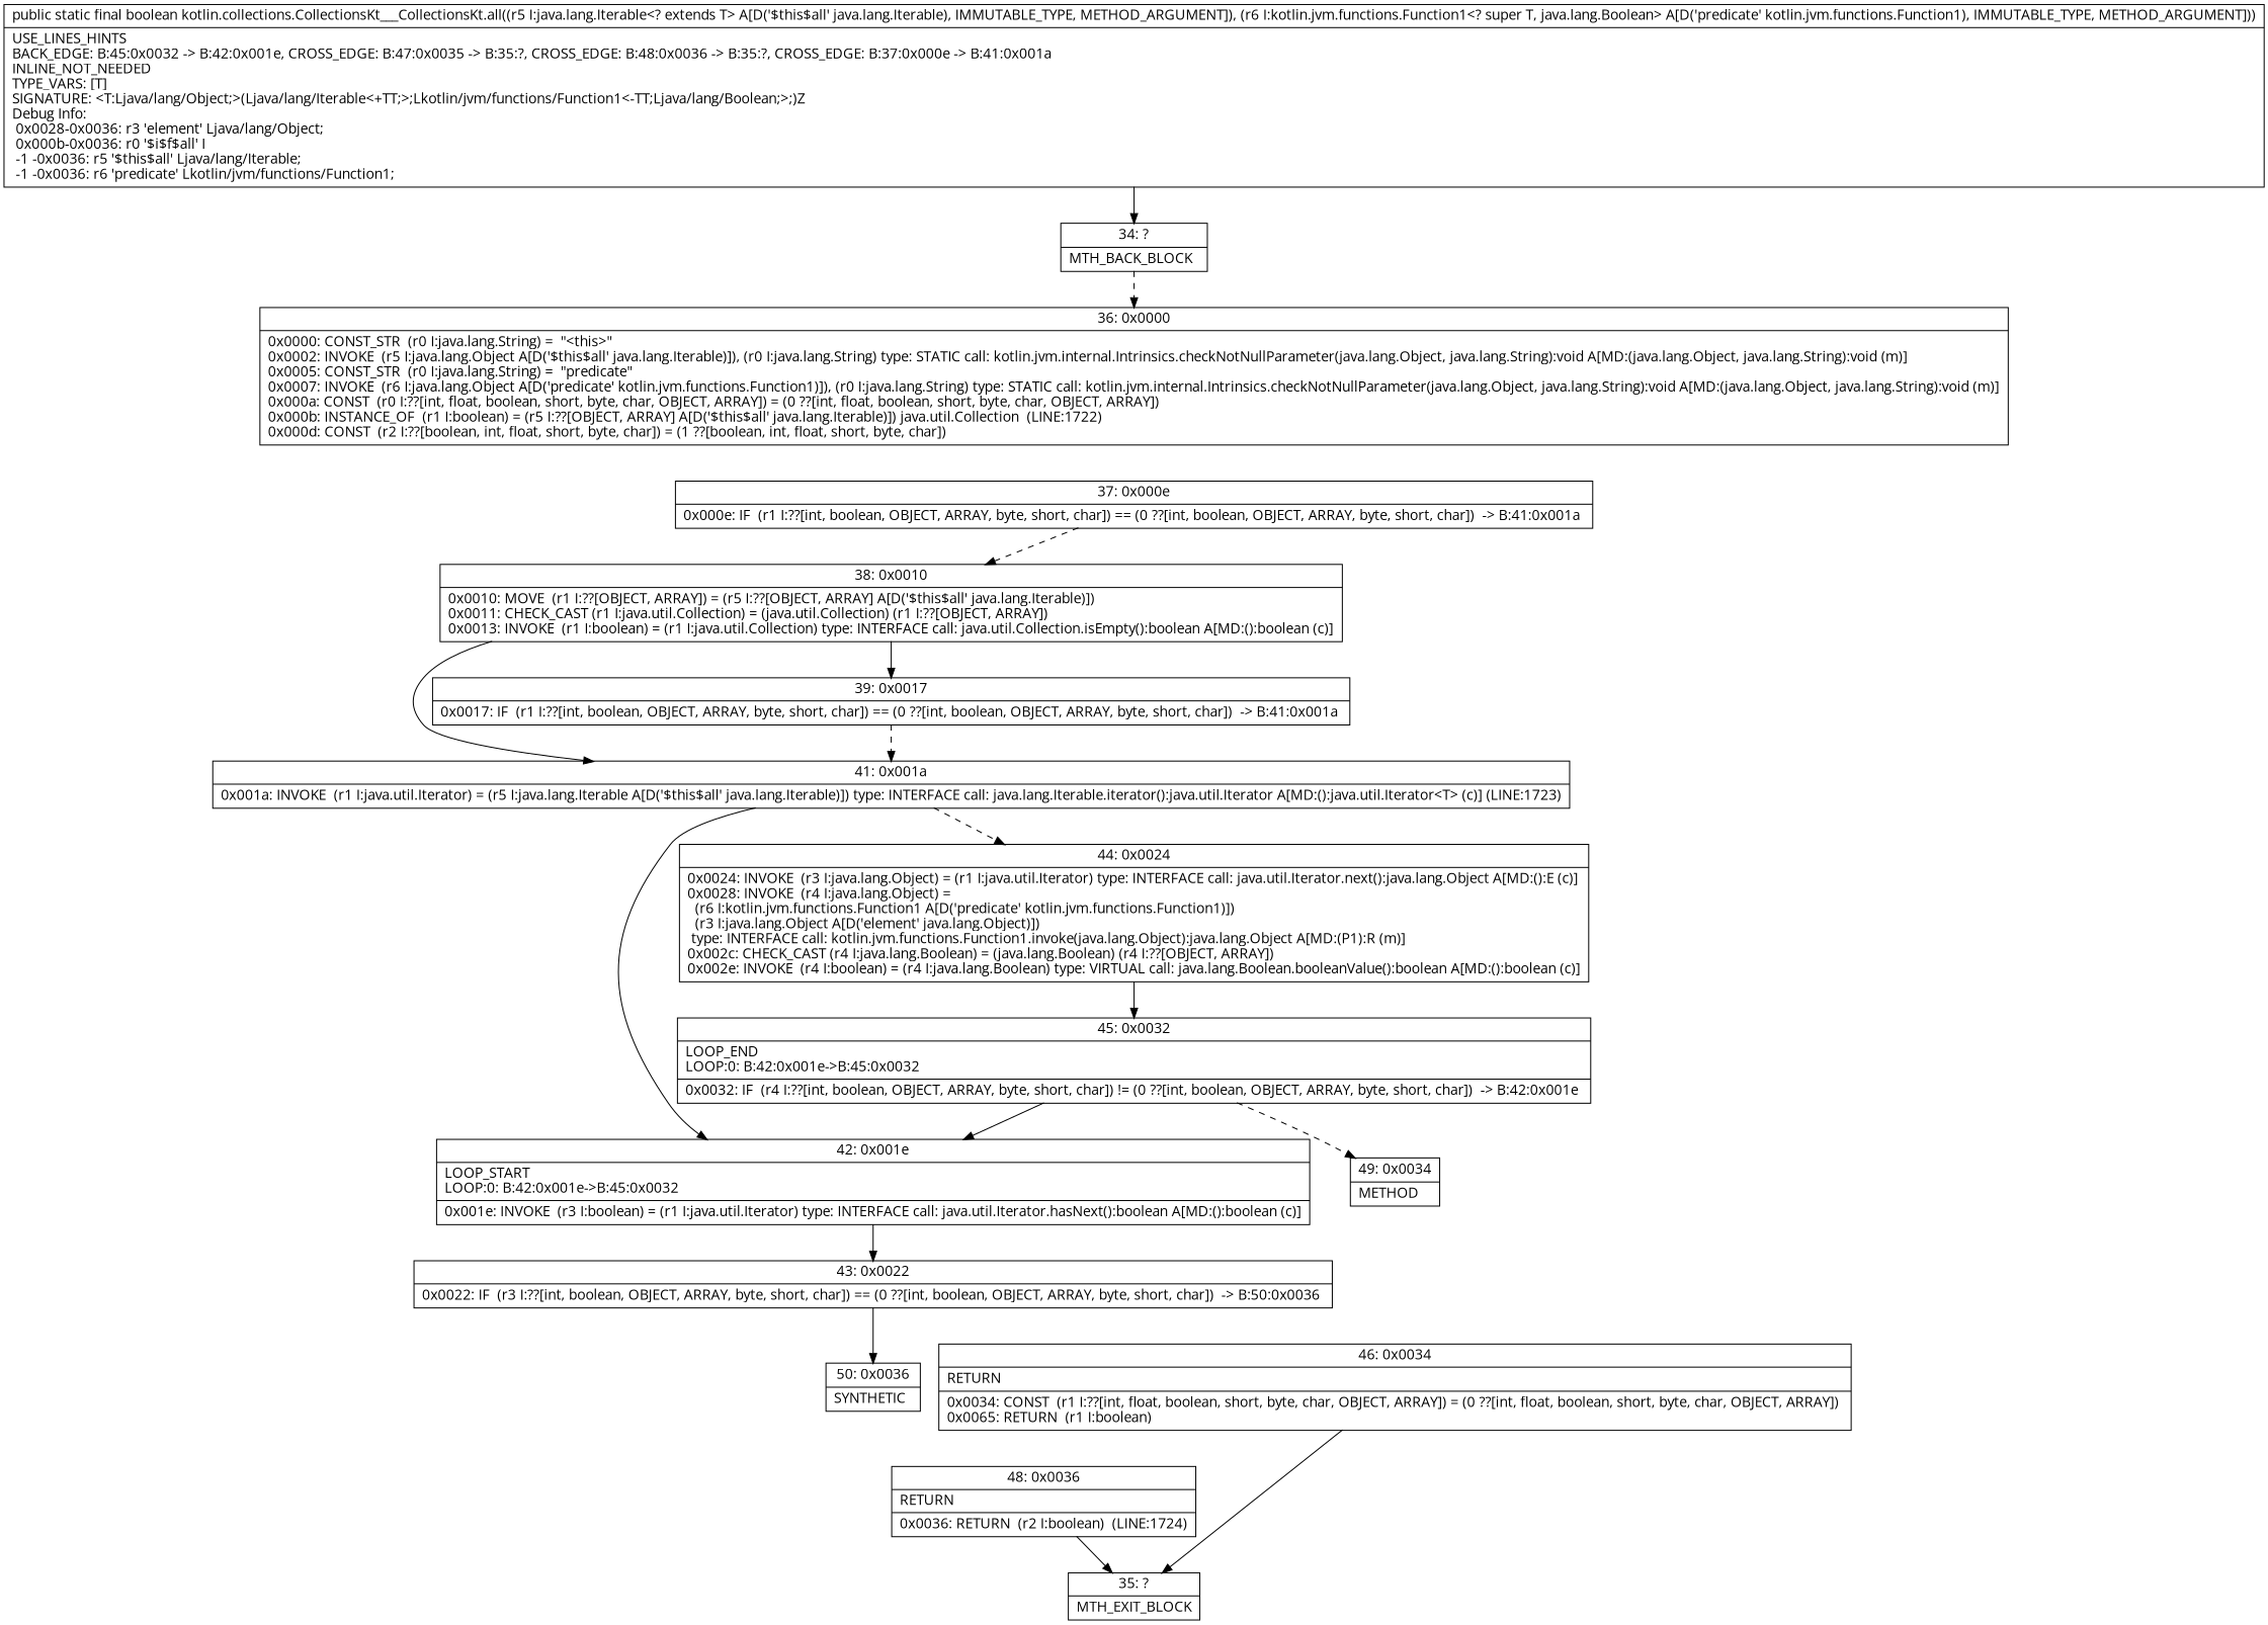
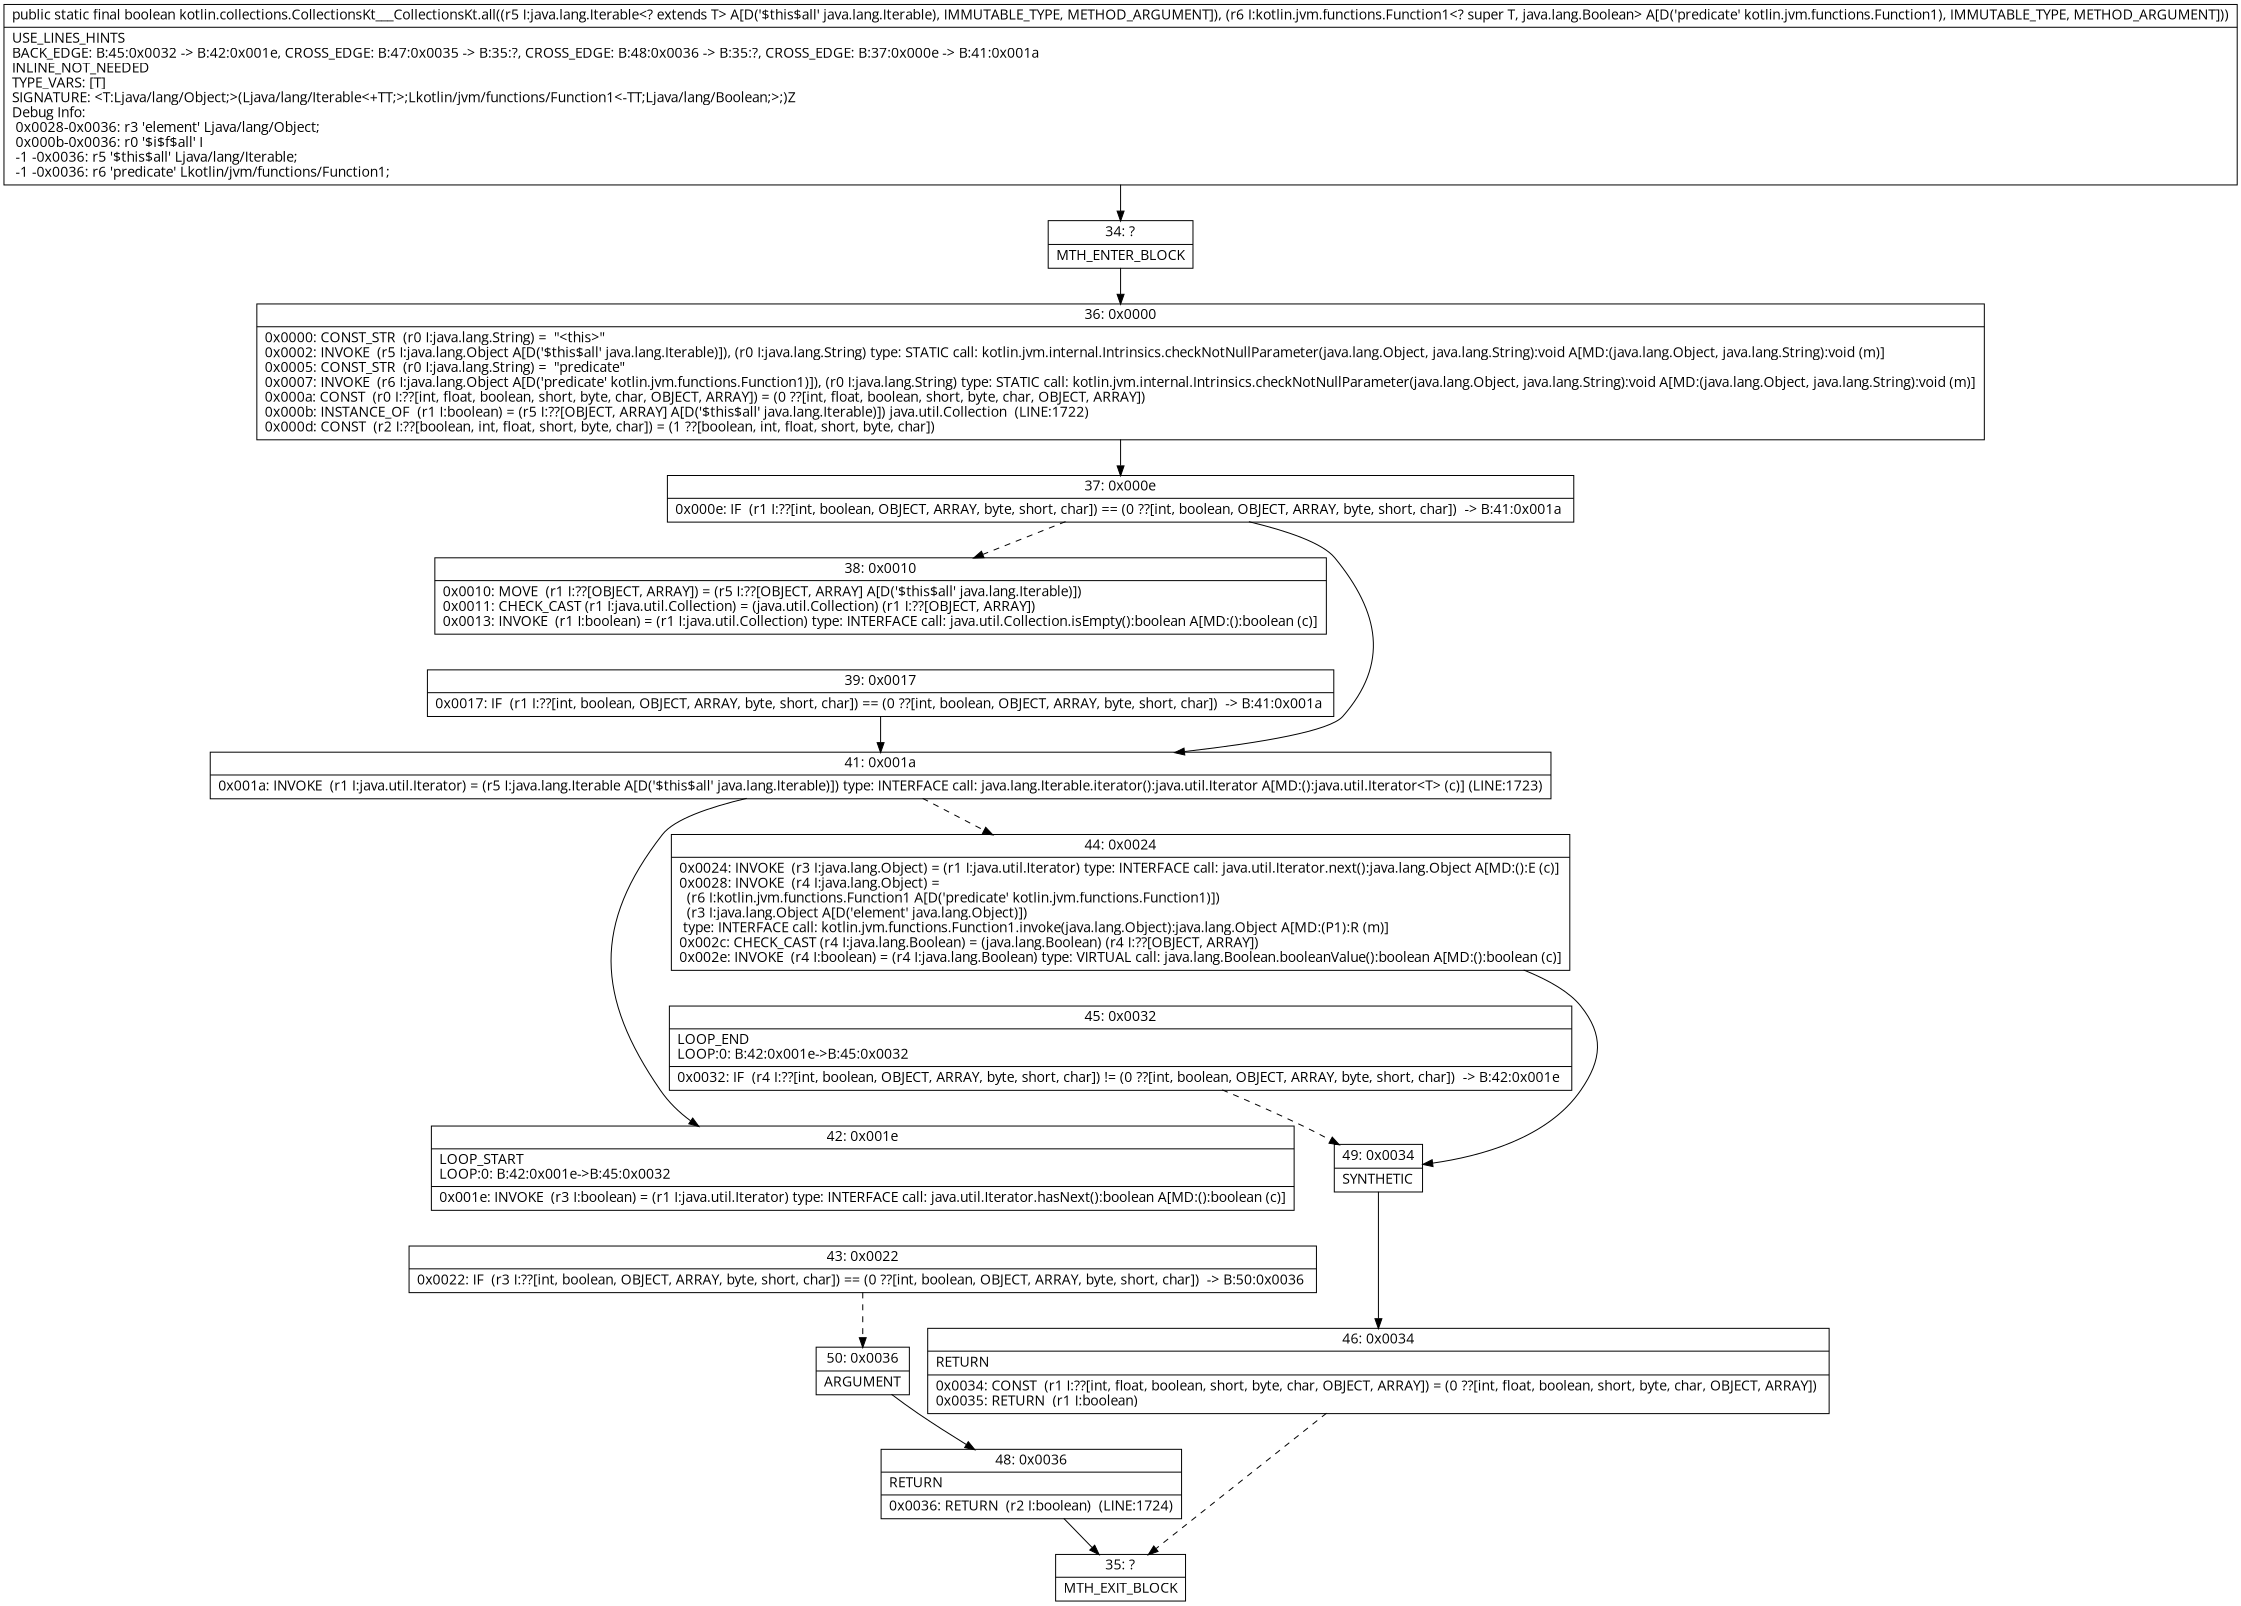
  digraph {
    fontname="Open Sans"
    node [fontname="Open Sans" shape=record]
    edge [fontname="Open Sans"]
-   n1 [label="{34\:\ ?|MTH_BACK_BLOCK\l}"]
+   n1 [label="{34\:\ ?|MTH_ENTER_BLOCK\l}"]
    n2 [label="{36\:\ 0x0000|0x0000: CONST_STR  (r0 I:java.lang.String) =  \"\<this\>\" \l0x0002: INVOKE  (r5 I:java.lang.Object A[D('$this$all' java.lang.Iterable)]), (r0 I:java.lang.String) type: STATIC call: kotlin.jvm.internal.Intrinsics.checkNotNullParameter(java.lang.Object, java.lang.String):void A[MD:(java.lang.Object, java.lang.String):void (m)]\l0x0005: CONST_STR  (r0 I:java.lang.String) =  \"predicate\" \l0x0007: INVOKE  (r6 I:java.lang.Object A[D('predicate' kotlin.jvm.functions.Function1)]), (r0 I:java.lang.String) type: STATIC call: kotlin.jvm.internal.Intrinsics.checkNotNullParameter(java.lang.Object, java.lang.String):void A[MD:(java.lang.Object, java.lang.String):void (m)]\l0x000a: CONST  (r0 I:??[int, float, boolean, short, byte, char, OBJECT, ARRAY]) = (0 ??[int, float, boolean, short, byte, char, OBJECT, ARRAY]) \l0x000b: INSTANCE_OF  (r1 I:boolean) = (r5 I:??[OBJECT, ARRAY] A[D('$this$all' java.lang.Iterable)]) java.util.Collection  (LINE:1722)\l0x000d: CONST  (r2 I:??[boolean, int, float, short, byte, char]) = (1 ??[boolean, int, float, short, byte, char]) \l}"]
    n3 [label="{37\:\ 0x000e|0x000e: IF  (r1 I:??[int, boolean, OBJECT, ARRAY, byte, short, char]) == (0 ??[int, boolean, OBJECT, ARRAY, byte, short, char])  \-\> B:41:0x001a \l}"]
    n4 [label="{38\:\ 0x0010|0x0010: MOVE  (r1 I:??[OBJECT, ARRAY]) = (r5 I:??[OBJECT, ARRAY] A[D('$this$all' java.lang.Iterable)]) \l0x0011: CHECK_CAST (r1 I:java.util.Collection) = (java.util.Collection) (r1 I:??[OBJECT, ARRAY]) \l0x0013: INVOKE  (r1 I:boolean) = (r1 I:java.util.Collection) type: INTERFACE call: java.util.Collection.isEmpty():boolean A[MD:():boolean (c)]\l}"]
    n5 [label="{41\:\ 0x001a|0x001a: INVOKE  (r1 I:java.util.Iterator) = (r5 I:java.lang.Iterable A[D('$this$all' java.lang.Iterable)]) type: INTERFACE call: java.lang.Iterable.iterator():java.util.Iterator A[MD:():java.util.Iterator\<T\> (c)] (LINE:1723)\l}"]
    n6 [label="{39\:\ 0x0017|0x0017: IF  (r1 I:??[int, boolean, OBJECT, ARRAY, byte, short, char]) == (0 ??[int, boolean, OBJECT, ARRAY, byte, short, char])  \-\> B:41:0x001a \l}"]
    n7 [label="{42\:\ 0x001e|LOOP_START\lLOOP:0: B:42:0x001e\-\>B:45:0x0032\l|0x001e: INVOKE  (r3 I:boolean) = (r1 I:java.util.Iterator) type: INTERFACE call: java.util.Iterator.hasNext():boolean A[MD:():boolean (c)]\l}"]
    n8 [label="{44\:\ 0x0024|0x0024: INVOKE  (r3 I:java.lang.Object) = (r1 I:java.util.Iterator) type: INTERFACE call: java.util.Iterator.next():java.lang.Object A[MD:():E (c)]\l0x0028: INVOKE  (r4 I:java.lang.Object) = \l  (r6 I:kotlin.jvm.functions.Function1 A[D('predicate' kotlin.jvm.functions.Function1)])\l  (r3 I:java.lang.Object A[D('element' java.lang.Object)])\l type: INTERFACE call: kotlin.jvm.functions.Function1.invoke(java.lang.Object):java.lang.Object A[MD:(P1):R (m)]\l0x002c: CHECK_CAST (r4 I:java.lang.Boolean) = (java.lang.Boolean) (r4 I:??[OBJECT, ARRAY]) \l0x002e: INVOKE  (r4 I:boolean) = (r4 I:java.lang.Boolean) type: VIRTUAL call: java.lang.Boolean.booleanValue():boolean A[MD:():boolean (c)]\l}"]
    n9 [label="{35\:\ ?|MTH_EXIT_BLOCK\l}"]
    n10 [label="{43\:\ 0x0022|0x0022: IF  (r3 I:??[int, boolean, OBJECT, ARRAY, byte, short, char]) == (0 ??[int, boolean, OBJECT, ARRAY, byte, short, char])  \-\> B:50:0x0036 \l}"]
-   n11 [label="{50\:\ 0x0036|SYNTHETIC\l}"]
+   n11 [label="{50\:\ 0x0036|ARGUMENT\l}"]
    n12 [label="{45\:\ 0x0032|LOOP_END\lLOOP:0: B:42:0x001e\-\>B:45:0x0032\l|0x0032: IF  (r4 I:??[int, boolean, OBJECT, ARRAY, byte, short, char]) != (0 ??[int, boolean, OBJECT, ARRAY, byte, short, char])  \-\> B:42:0x001e \l}"]
    n13 [label="{48\:\ 0x0036|RETURN\l|0x0036: RETURN  (r2 I:boolean)  (LINE:1724)\l}"]
-   n14 [label="{49\:\ 0x0034|METHOD\l}"]
-   n15 [label="{46\:\ 0x0034|RETURN\l|0x0034: CONST  (r1 I:??[int, float, boolean, short, byte, char, OBJECT, ARRAY]) = (0 ??[int, float, boolean, short, byte, char, OBJECT, ARRAY]) \l0x0065: RETURN  (r1 I:boolean) \l}"]
+   n14 [label="{49\:\ 0x0034|SYNTHETIC\l}"]
+   n15 [label="{46\:\ 0x0034|RETURN\l|0x0034: CONST  (r1 I:??[int, float, boolean, short, byte, char, OBJECT, ARRAY]) = (0 ??[int, float, boolean, short, byte, char, OBJECT, ARRAY]) \l0x0035: RETURN  (r1 I:boolean) \l}"]
    n16 [label="{public static final boolean kotlin.collections.CollectionsKt___CollectionsKt.all((r5 I:java.lang.Iterable\<? extends T\> A[D('$this$all' java.lang.Iterable), IMMUTABLE_TYPE, METHOD_ARGUMENT]), (r6 I:kotlin.jvm.functions.Function1\<? super T, java.lang.Boolean\> A[D('predicate' kotlin.jvm.functions.Function1), IMMUTABLE_TYPE, METHOD_ARGUMENT]))  | USE_LINES_HINTS\lBACK_EDGE: B:45:0x0032 \-\> B:42:0x001e, CROSS_EDGE: B:47:0x0035 \-\> B:35:?, CROSS_EDGE: B:48:0x0036 \-\> B:35:?, CROSS_EDGE: B:37:0x000e \-\> B:41:0x001a\lINLINE_NOT_NEEDED\lTYPE_VARS: [T]\lSIGNATURE: \<T:Ljava\/lang\/Object;\>(Ljava\/lang\/Iterable\<+TT;\>;Lkotlin\/jvm\/functions\/Function1\<\-TT;Ljava\/lang\/Boolean;\>;)Z\lDebug Info:\l  0x0028\-0x0036: r3 'element' Ljava\/lang\/Object;\l  0x000b\-0x0036: r0 '$i$f$all' I\l  \-1 \-0x0036: r5 '$this$all' Ljava\/lang\/Iterable;\l  \-1 \-0x0036: r6 'predicate' Lkotlin\/jvm\/functions\/Function1;\l}"]
-   n1 -> n2 [style=dashed]
+   n1 -> n2
+   n2 -> n3
    n3 -> n4 [style=dashed]
-   n4 -> n5
-   n4 -> n6
+   n3 -> n5
    n5 -> n7
    n5 -> n8 [style=dashed]
-   n6 -> n5 [style=dashed]
-   n7 -> n10
-   n8 -> n12
-   n10 -> n11
-   n12 -> n7
+   n6 -> n5
+   n8 -> n14
+   n10 -> n11 [style=dashed]
+   n11 -> n13
    n12 -> n14 [style=dashed]
    n13 -> n9
-   n15 -> n9
+   n14 -> n15
+   n15 -> n9 [style=dashed]
    n16 -> n1
  }
